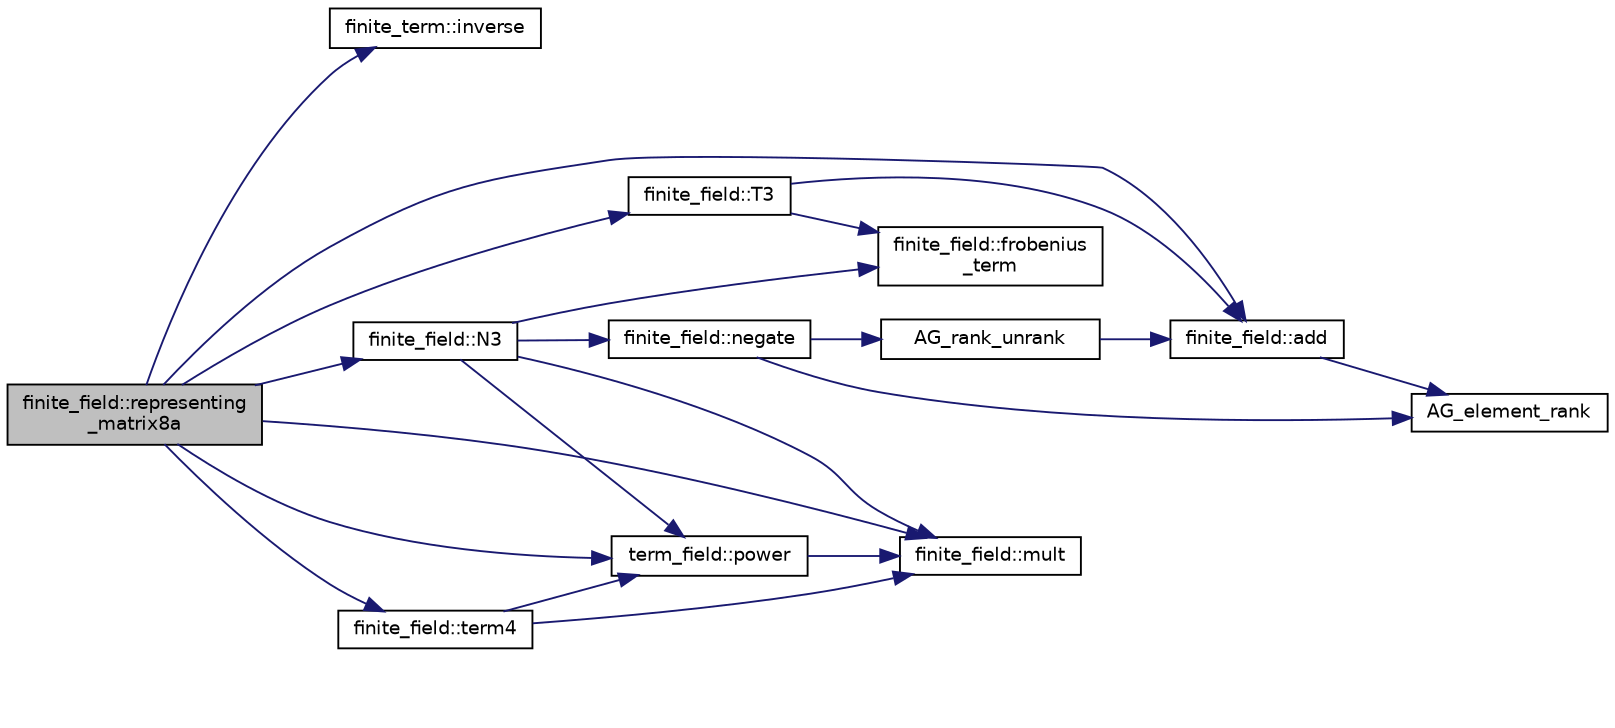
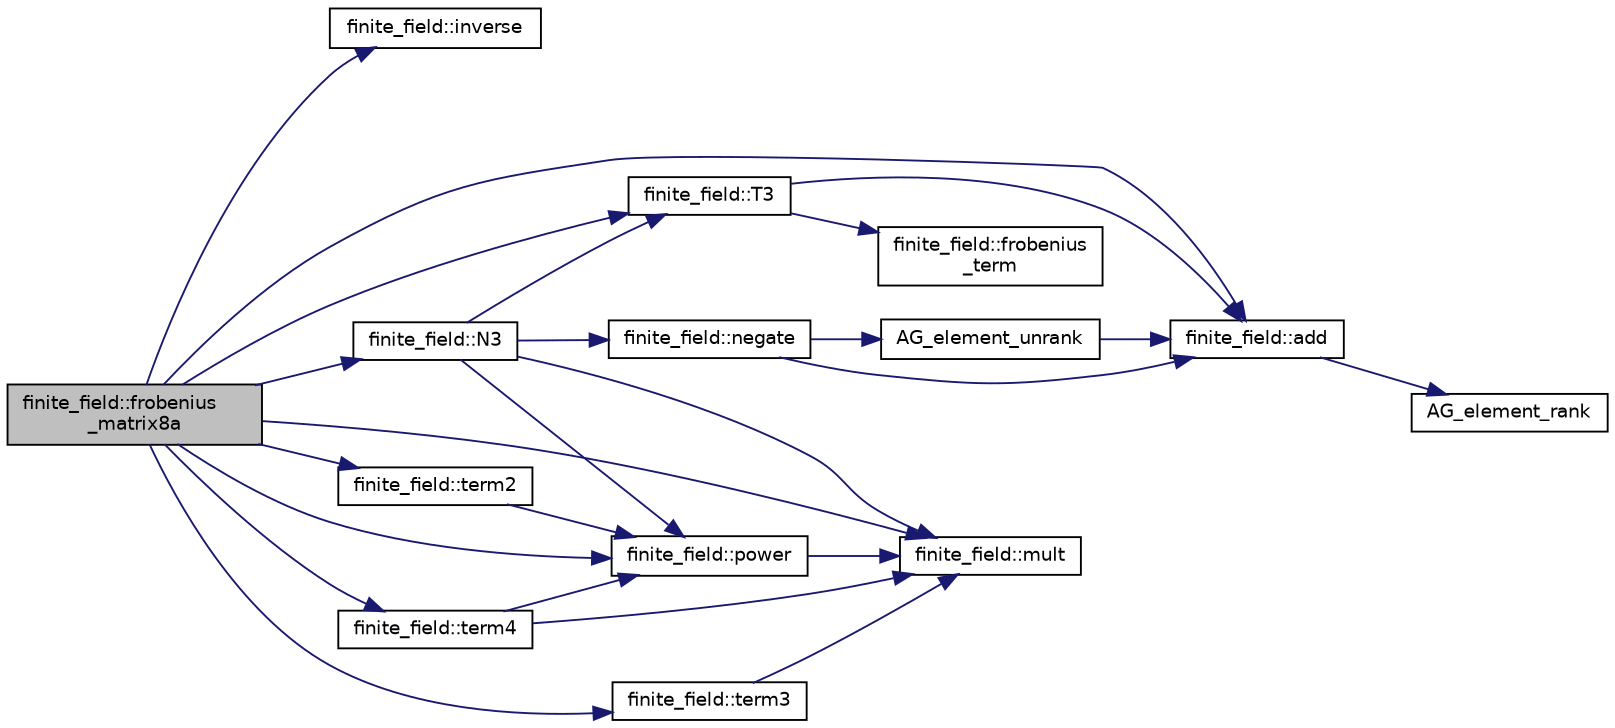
  digraph {
    rankdir=LR
    node [color=black fillcolor=white fontname=Helvetica fontsize=10 shape=record style=filled]
    edge [color=midnightblue fontname=Helvetica fontsize=10 labelfontname=Helvetica labelfontsize=10 style=solid]
-   n1 [fillcolor=grey75 fontcolor=black height=0.2 label="finite_field::representing\l_matrix8a" width=0.4]
-   n2 [height=0.2 label="finite_term::inverse" width=0.4]
+   n1 [fillcolor=grey75 fontcolor=black height=0.2 label="finite_field::frobenius\l_matrix8a" width=0.4]
+   n2 [height=0.2 label="finite_field::inverse" width=0.4]
    n3 [height=0.2 label="finite_field::add" width=0.4]
    n4 [height=0.2 label="finite_field::T3" width=0.4]
-   n5 [height=0.2 label="term_field::power" width=0.4]
+   n5 [height=0.2 label="finite_field::power" width=0.4]
    n6 [height=0.2 label="finite_field::mult" width=0.4]
    n7 [height=0.2 label="finite_field::N3" width=0.4]
+   n8 [height=0.2 label="finite_field::term3" width=0.4]
+   n9 [height=0.2 label="finite_field::term2" width=0.4]
    n10 [height=0.2 label="finite_field::term4" width=0.4]
    n11 [height=0.2 label=AG_element_rank width=0.4]
    n12 [height=0.2 label="finite_field::frobenius\l_term" width=0.4]
    n13 [height=0.2 label="finite_field::negate" width=0.4]
-   n14 [height=0.2 label=AG_rank_unrank width=0.4]
+   n14 [height=0.2 label=AG_element_unrank width=0.4]
    n1 -> n2
    n1 -> n3
    n1 -> n4
    n1 -> n5
    n1 -> n6
    n1 -> n7
+   n1 -> n8
+   n1 -> n9
    n1 -> n10
    n3 -> n11
    n4 -> n3
    n4 -> n12
    n5 -> n6
    n7 -> n5
    n7 -> n6
-   n7 -> n12
+   n7 -> n4
    n7 -> n13
+   n8 -> n6
+   n9 -> n5
    n10 -> n5
    n10 -> n6
-   n13 -> n11
+   n13 -> n3
    n13 -> n14
    n14 -> n3
  }
